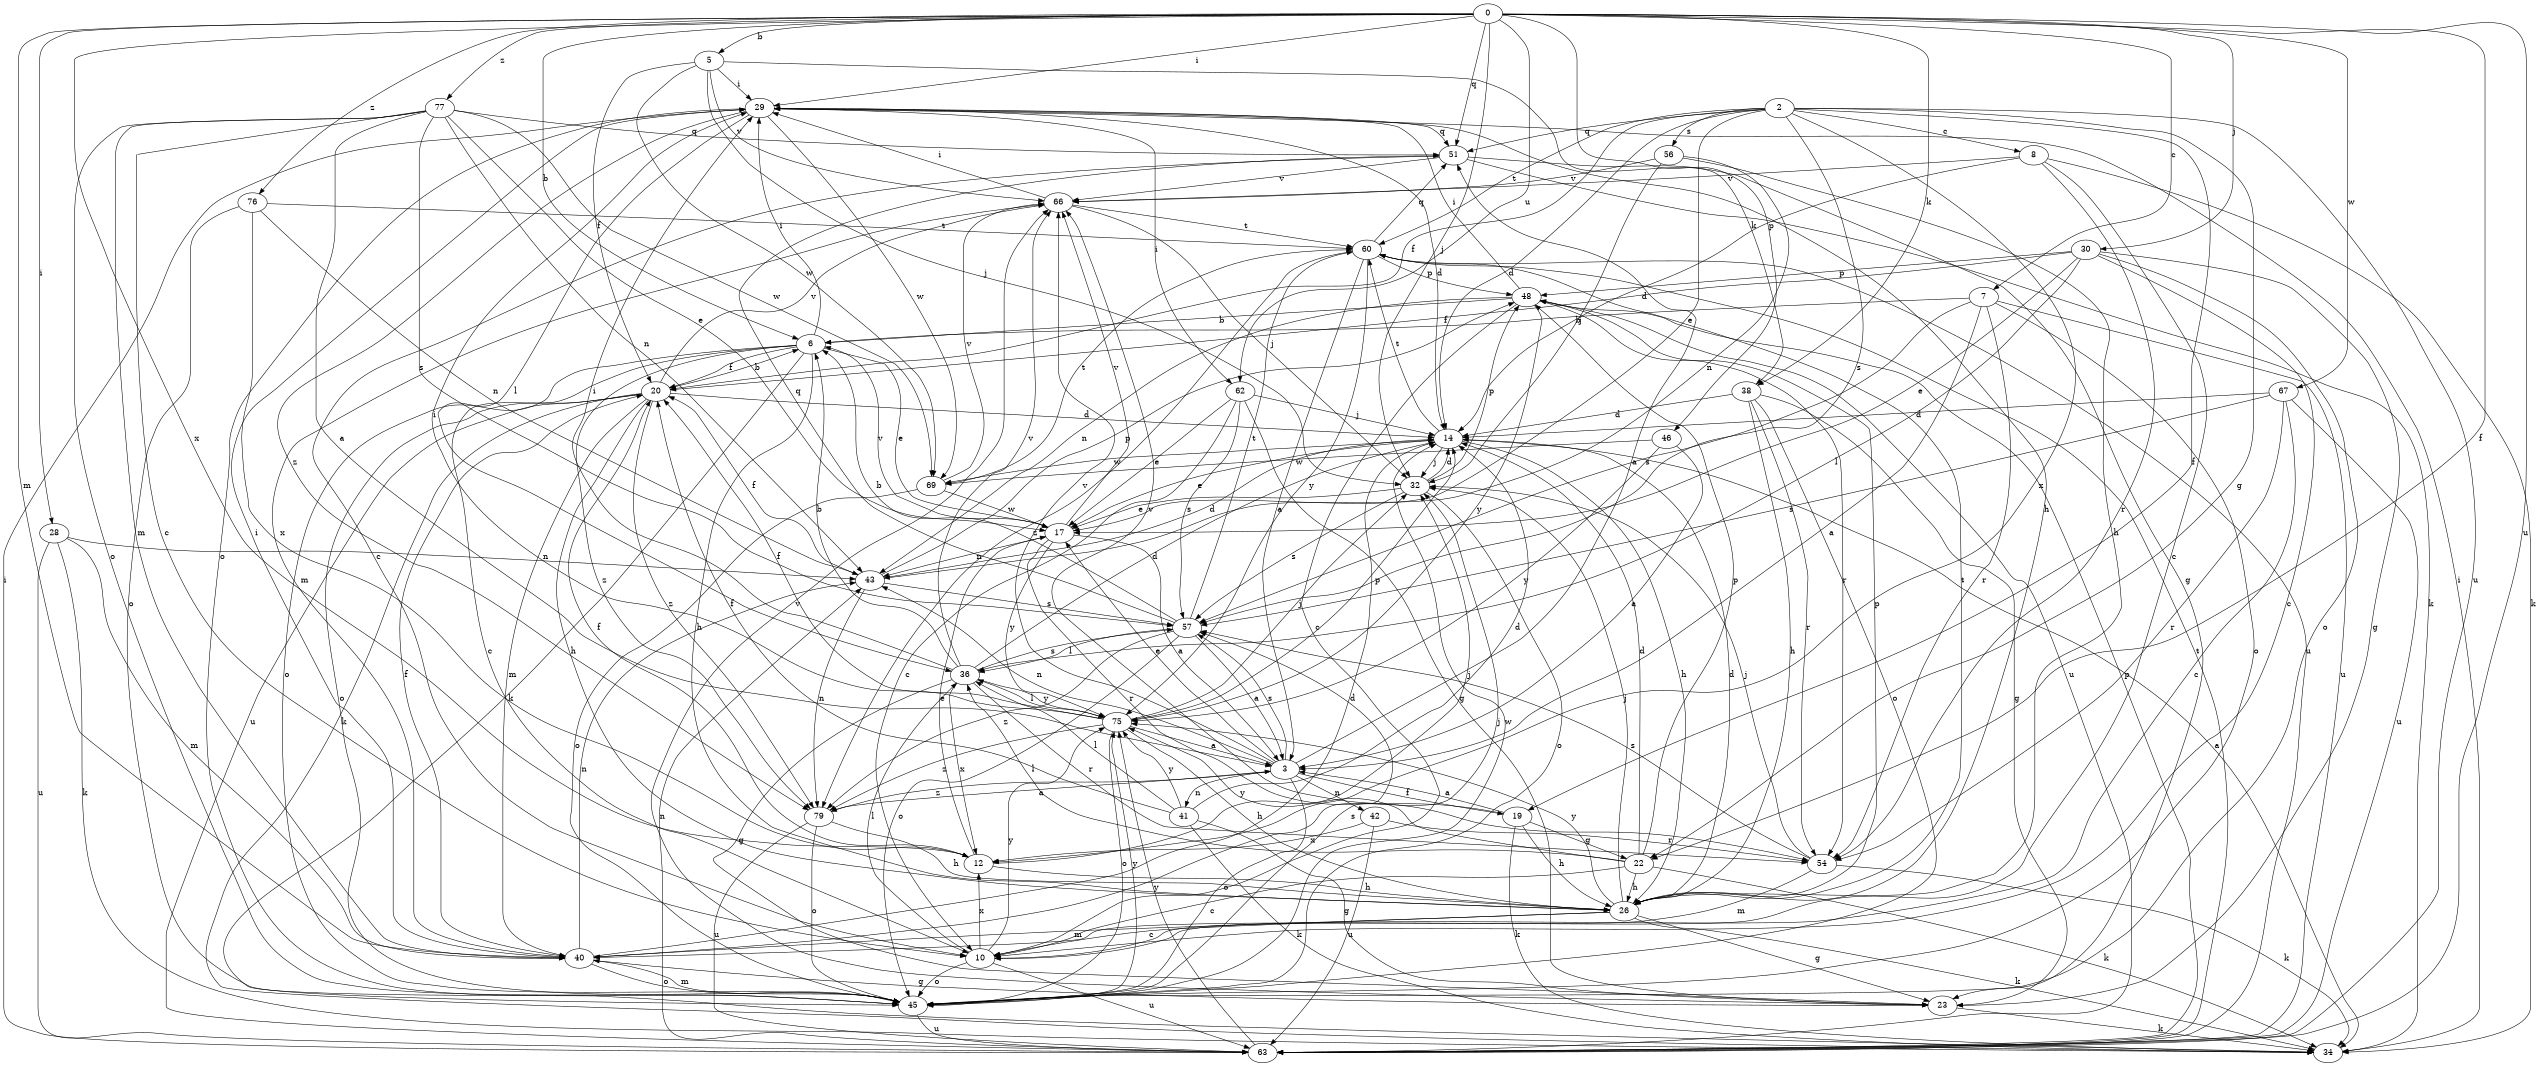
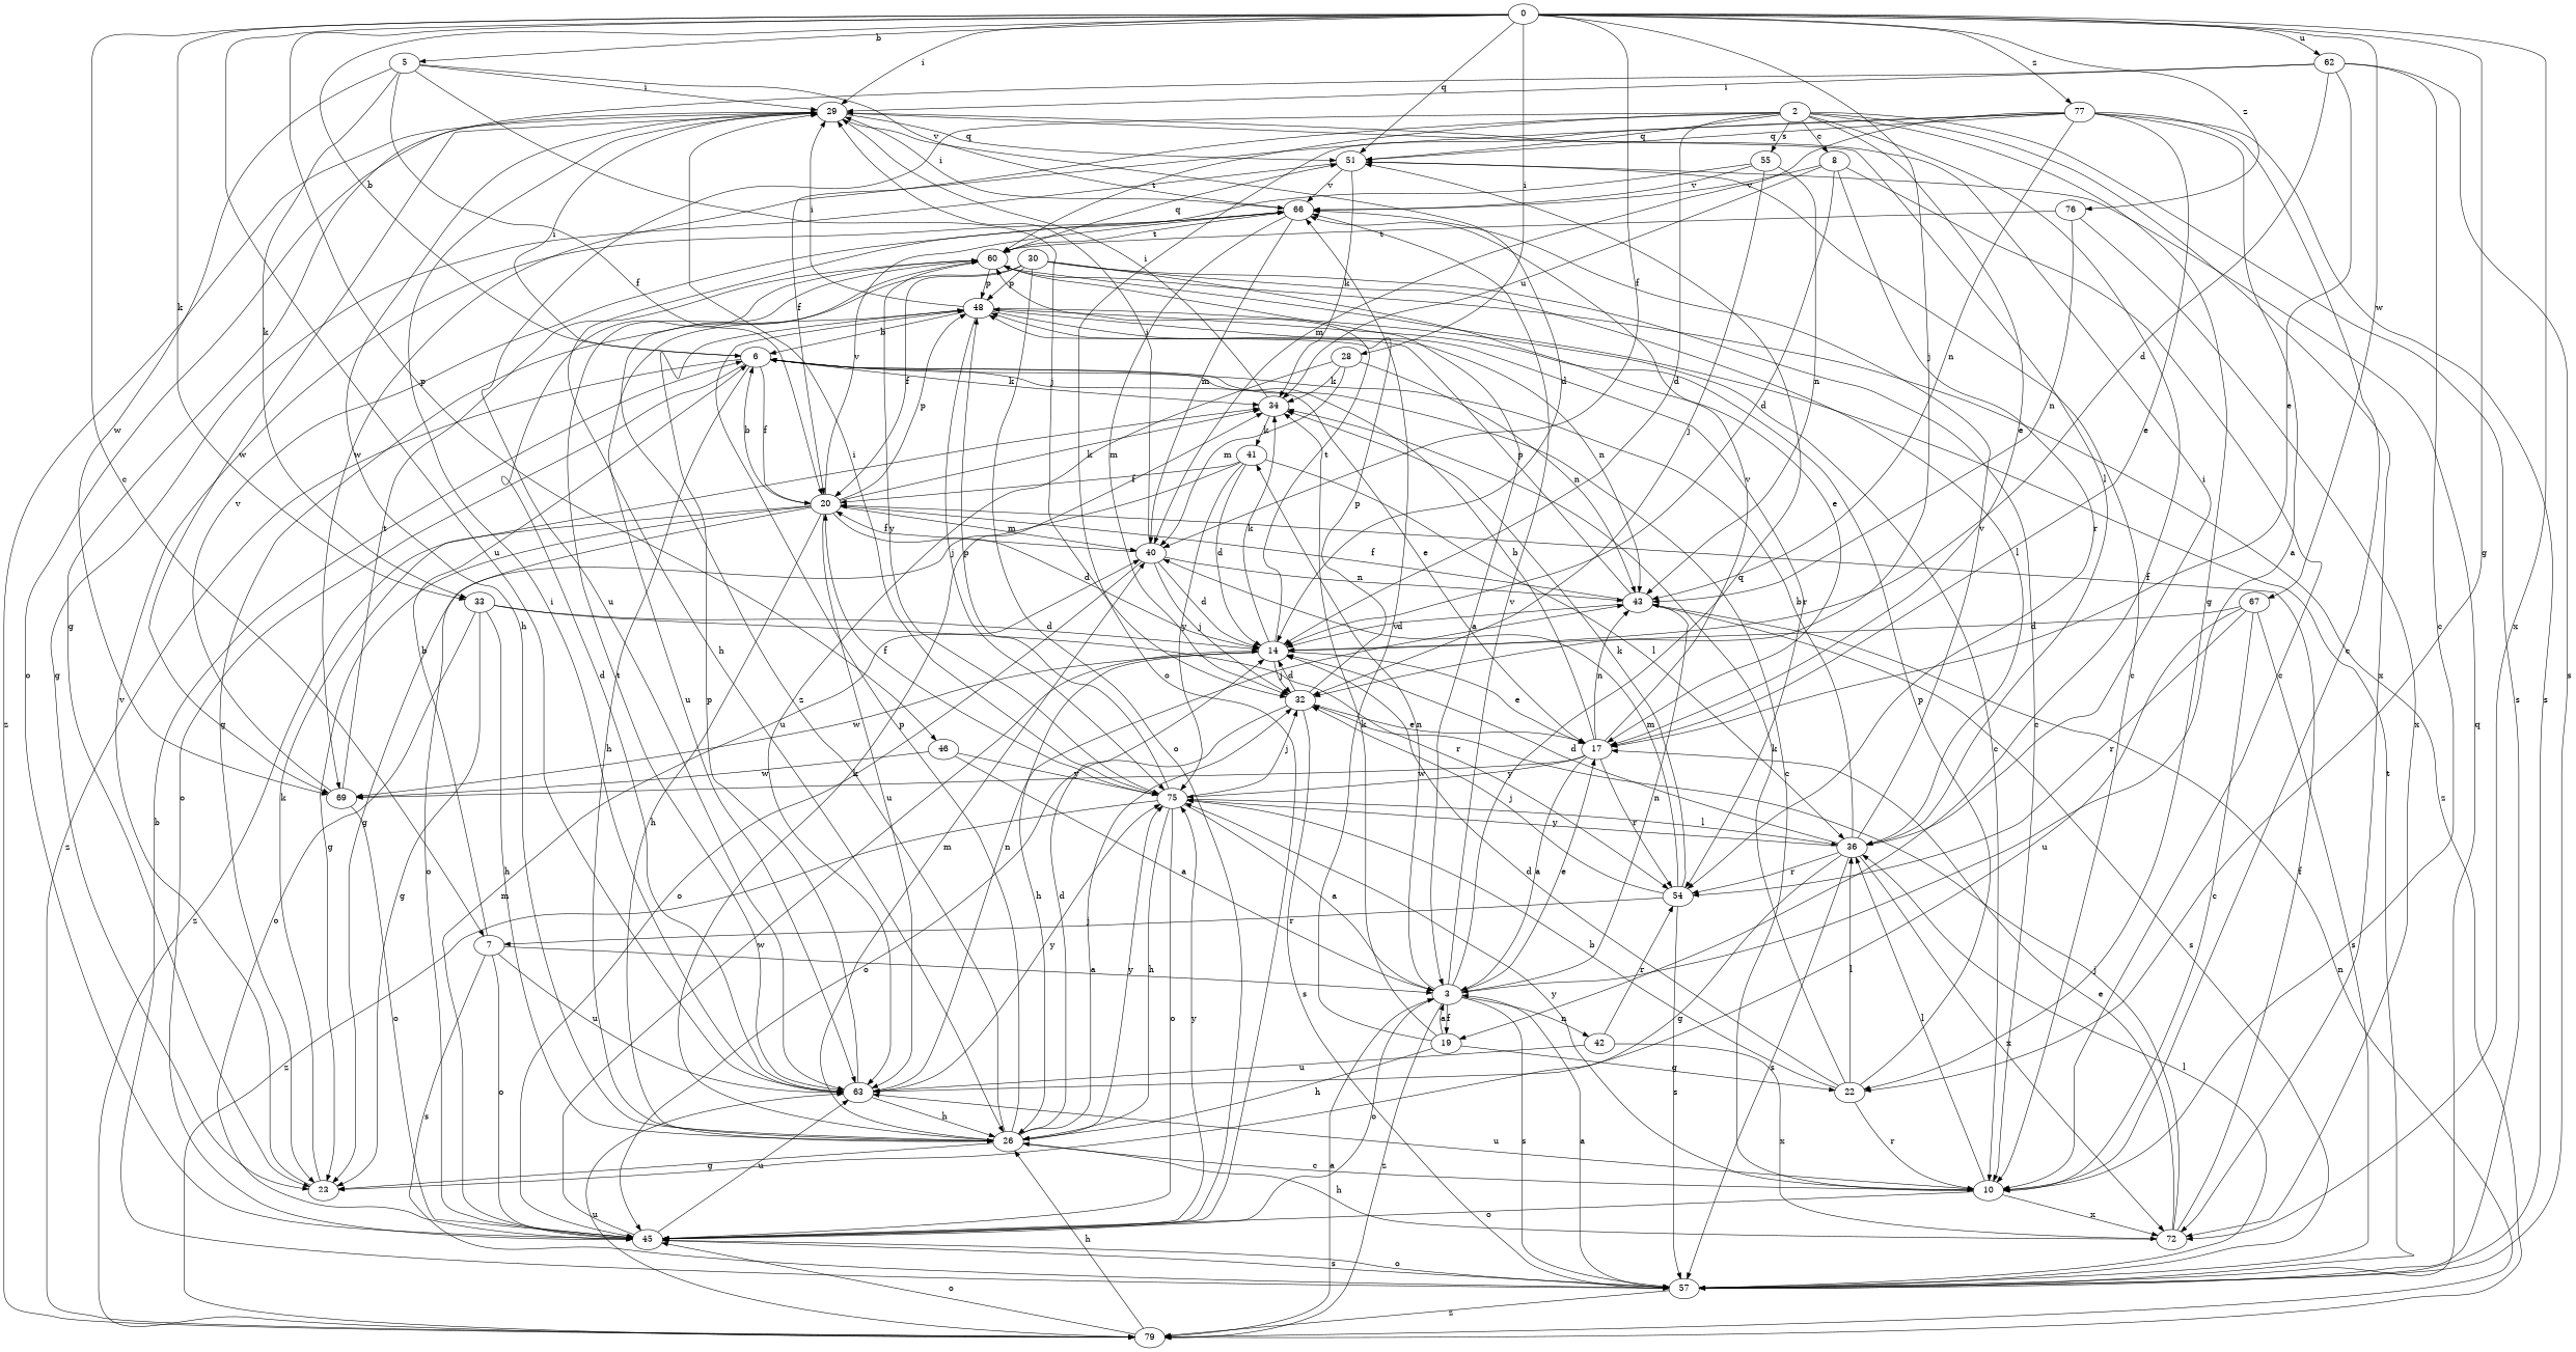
  strict digraph {
    0
    5
    6
    7
    22
    28
    29
    30
    32
-   33 [label=38]
+   33
    40
    46
    51
    62
    63
    67
-   72 [label=12]
+   72
    76
    77
    66
    20
    69
    17
    45
    79
    10
    26
    34
    57
    3
    54
    14
    36
    75
    48
    43
    23
    60
    2
    8
    19
-   55 [label=56]
+   55
    41
    42
    0 -> 5 [label=b]
    0 -> 6 [label=b]
    0 -> 7 [label=c]
-   0 -> 22 [label=f]
+   0 -> 22 [label=g]
    0 -> 28 [label=i]
    0 -> 29 [label=i]
-   0 -> 30 [label=j]
    0 -> 32 [label=j]
    0 -> 33 [label=k]
-   0 -> 40 [label=m]
+   0 -> 40 [label=f]
    0 -> 46 [label=p]
    0 -> 51 [label=q]
    0 -> 62 [label=u]
    0 -> 63 [label=u]
    0 -> 67 [label=w]
    0 -> 72 [label=x]
    0 -> 76 [label=z]
    0 -> 77 [label=z]
    5 -> 29 [label=i]
    5 -> 32 [label=j]
    5 -> 33 [label=k]
    5 -> 66 [label=v]
    5 -> 20 [label=f]
    5 -> 69 [label=w]
    6 -> 29 [label=i]
    6 -> 20 [label=f]
    6 -> 17 [label=e]
    6 -> 45 [label=o]
    6 -> 79 [label=z]
-   6 -> 10 [label=c]
+   10 -> 6 [label=c]
    6 -> 26 [label=h]
    6 -> 34 [label=k]
    7 -> 6 [label=b]
    7 -> 63 [label=u]
    7 -> 45 [label=o]
    7 -> 57 [label=s]
    7 -> 3 [label=a]
-   7 -> 54 [label=r]
-   22 -> 10 [label=c]
-   22 -> 26 [label=h]
+   54 -> 7 [label=r]
+   22 -> 10 [label=r]
+   63 -> 26 [label=h]
    22 -> 34 [label=k]
    22 -> 14 [label=d]
    22 -> 36 [label=l]
-   22 -> 75 [label=y]
+   22 -> 75 [label=b]
    22 -> 48 [label=p]
    28 -> 40 [label=m]
    28 -> 63 [label=u]
    28 -> 34 [label=k]
    28 -> 43 [label=n]
    29 -> 51 [label=q]
    29 -> 69 [label=w]
    29 -> 45 [label=o]
    29 -> 79 [label=z]
    29 -> 26 [label=h]
    29 -> 14 [label=d]
    29 -> 36 [label=l]
    30 -> 20 [label=f]
    30 -> 17 [label=e]
    30 -> 45 [label=o]
    30 -> 10 [label=c]
    30 -> 36 [label=l]
    30 -> 48 [label=p]
    30 -> 23 [label=g]
    32 -> 17 [label=e]
    32 -> 45 [label=o]
    32 -> 57 [label=s]
    32 -> 14 [label=d]
    32 -> 48 [label=p]
    33 -> 45 [label=o]
    33 -> 26 [label=h]
    33 -> 54 [label=r]
    33 -> 14 [label=d]
    33 -> 23 [label=g]
    40 -> 29 [label=i]
    40 -> 32 [label=j]
    40 -> 20 [label=f]
    40 -> 45 [label=o]
    40 -> 14 [label=d]
    40 -> 43 [label=n]
    46 -> 69 [label=w]
    46 -> 3 [label=a]
    46 -> 75 [label=y]
    51 -> 66 [label=v]
    51 -> 10 [label=c]
    51 -> 34 [label=k]
    51 -> 23 [label=g]
-   29 -> 62 [label=i]
+   62 -> 29 [label=i]
    62 -> 17 [label=e]
    62 -> 10 [label=c]
    62 -> 57 [label=s]
-   62 -> 14 [label=j]
+   62 -> 14 [label=d]
    62 -> 23 [label=g]
    63 -> 29 [label=i]
    63 -> 75 [label=y]
    63 -> 48 [label=p]
    63 -> 43 [label=n]
    63 -> 60 [label=t]
    67 -> 63 [label=u]
    67 -> 10 [label=c]
    67 -> 57 [label=s]
    67 -> 54 [label=r]
    67 -> 14 [label=d]
    72 -> 32 [label=j]
    72 -> 20 [label=f]
    72 -> 17 [label=e]
    72 -> 26 [label=h]
    76 -> 72 [label=x]
-   76 -> 45 [label=o]
    76 -> 43 [label=n]
    76 -> 60 [label=t]
    77 -> 40 [label=m]
    77 -> 51 [label=q]
    77 -> 69 [label=w]
    77 -> 17 [label=e]
    77 -> 45 [label=o]
    77 -> 10 [label=c]
    77 -> 57 [label=s]
    77 -> 3 [label=a]
    77 -> 43 [label=n]
    66 -> 29 [label=i]
-   66 -> 32 [label=j]
+   66 -> 32 [label=m]
    66 -> 40 [label=m]
    66 -> 60 [label=t]
    20 -> 6 [label=b]
    20 -> 40 [label=m]
    20 -> 63 [label=u]
    20 -> 66 [label=v]
    20 -> 45 [label=o]
    20 -> 79 [label=z]
    20 -> 26 [label=h]
    20 -> 34 [label=k]
    20 -> 14 [label=d]
-   40 -> 23 [label=g]
+   20 -> 48 [label=p]
+   20 -> 23 [label=g]
    69 -> 66 [label=v]
    69 -> 45 [label=o]
    69 -> 60 [label=t]
-   17 -> 6 [label=v]
+   17 -> 6 [label=b]
    17 -> 66 [label=v]
-   69 -> 17 [label=w]
+   17 -> 69 [label=w]
    17 -> 3 [label=a]
    17 -> 54 [label=r]
    17 -> 75 [label=y]
    17 -> 43 [label=n]
    45 -> 40 [label=m]
    45 -> 63 [label=u]
    45 -> 57 [label=s]
    45 -> 14 [label=w]
    45 -> 75 [label=y]
    79 -> 63 [label=u]
    79 -> 45 [label=o]
    79 -> 26 [label=h]
    79 -> 3 [label=a]
    10 -> 63 [label=u]
    10 -> 72 [label=x]
    10 -> 45 [label=o]
    10 -> 36 [label=l]
    10 -> 75 [label=y]
    26 -> 32 [label=j]
    26 -> 40 [label=m]
    26 -> 10 [label=c]
    26 -> 34 [label=k]
    26 -> 14 [label=d]
    26 -> 75 [label=y]
    26 -> 48 [label=p]
    26 -> 23 [label=g]
-   26 -> 60 [label=t]
+   26 -> 60 [label=z]
    34 -> 29 [label=i]
    57 -> 6 [label=b]
    57 -> 51 [label=q]
    57 -> 45 [label=o]
    57 -> 79 [label=z]
    57 -> 3 [label=a]
    57 -> 36 [label=l]
    57 -> 60 [label=t]
-   3 -> 51 [label=a]
+   3 -> 51 [label=q]
    3 -> 66 [label=v]
    3 -> 17 [label=e]
    3 -> 45 [label=o]
    3 -> 79 [label=z]
    3 -> 57 [label=s]
    3 -> 43 [label=n]
    3 -> 19 [label=f]
    3 -> 41 [label=n]
    3 -> 42 [label=n]
    54 -> 32 [label=j]
    54 -> 40 [label=m]
    54 -> 34 [label=k]
    54 -> 57 [label=s]
    14 -> 32 [label=j]
    14 -> 69 [label=w]
    14 -> 17 [label=e]
    14 -> 26 [label=h]
-   14 -> 34 [label=a]
+   14 -> 34 [label=k]
    14 -> 60 [label=t]
    36 -> 6 [label=b]
    36 -> 29 [label=i]
    36 -> 72 [label=x]
    36 -> 66 [label=v]
    36 -> 57 [label=s]
    36 -> 54 [label=r]
    36 -> 14 [label=d]
    36 -> 75 [label=y]
    36 -> 23 [label=g]
    75 -> 29 [label=i]
    75 -> 32 [label=j]
    75 -> 20 [label=f]
    75 -> 45 [label=o]
    75 -> 79 [label=z]
    75 -> 26 [label=h]
    75 -> 3 [label=a]
    75 -> 36 [label=l]
-   75 -> 14 [label=p]
+   75 -> 48 [label=p]
    48 -> 6 [label=b]
    48 -> 29 [label=i]
    48 -> 63 [label=u]
    48 -> 10 [label=c]
    48 -> 54 [label=r]
-   48 -> 75 [label=y]
+   48 -> 75 [label=j]
    48 -> 43 [label=n]
    43 -> 20 [label=f]
    43 -> 79 [label=n]
    43 -> 57 [label=s]
    43 -> 14 [label=d]
    43 -> 48 [label=p]
    23 -> 66 [label=v]
    23 -> 34 [label=k]
    60 -> 51 [label=q]
-   60 -> 63 [label=u]
+   60 -> 63 [label=d]
    60 -> 79 [label=z]
    60 -> 3 [label=a]
    60 -> 75 [label=y]
    60 -> 48 [label=p]
    2 -> 22 [label=g]
    2 -> 51 [label=q]
    2 -> 63 [label=u]
    2 -> 72 [label=x]
    2 -> 20 [label=f]
    2 -> 17 [label=e]
    2 -> 57 [label=s]
    2 -> 14 [label=d]
    2 -> 60 [label=t]
    2 -> 8 [label=c]
    2 -> 19 [label=f]
    2 -> 55 [label=s]
    8 -> 66 [label=v]
    8 -> 10 [label=c]
-   8 -> 34 [label=k]
+   8 -> 34 [label=u]
    8 -> 54 [label=r]
    8 -> 14 [label=d]
    19 -> 22 [label=g]
    19 -> 66 [label=v]
    19 -> 26 [label=h]
    19 -> 34 [label=k]
    19 -> 3 [label=a]
    55 -> 32 [label=j]
    55 -> 66 [label=v]
    55 -> 26 [label=h]
    55 -> 43 [label=n]
    41 -> 20 [label=f]
-   41 -> 34 [label=k]
+   34 -> 41 [label=k]
    41 -> 14 [label=d]
    41 -> 36 [label=l]
    41 -> 75 [label=y]
    41 -> 23 [label=g]
    42 -> 63 [label=u]
    42 -> 72 [label=x]
    42 -> 54 [label=r]
  }
